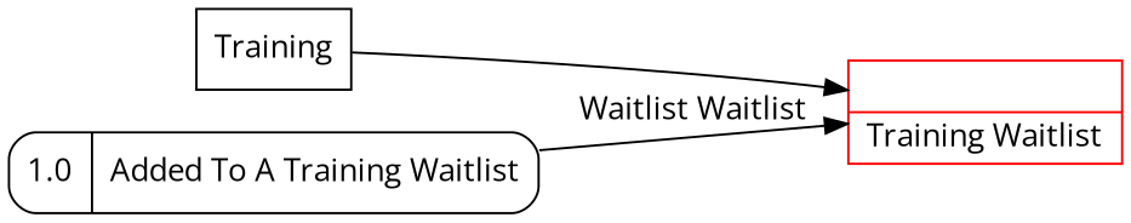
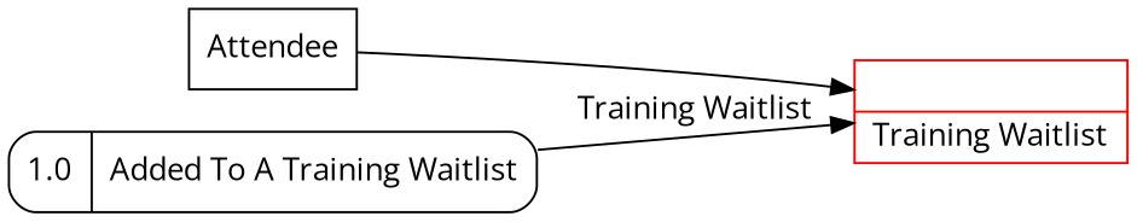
  digraph {
    fontname="Open Sans"
    rankdir=LR
    node [fontname="Open Sans"]
    edge [fontname="Open Sans"]
    n1 [color=red label="<f0>  |<f1> Training Waitlist " shape=record]
-   n2 [label=Training shape=box]
+   n2 [label=Attendee shape=box]
    n3 [label="{<f0> 1.0|<f1> Added To A Training Waitlist }" shape=Mrecord]
    n2 -> n1
-   n3 -> n1 [label="Waitlist Waitlist"]
+   n3 -> n1 [label="Training Waitlist"]
  }
